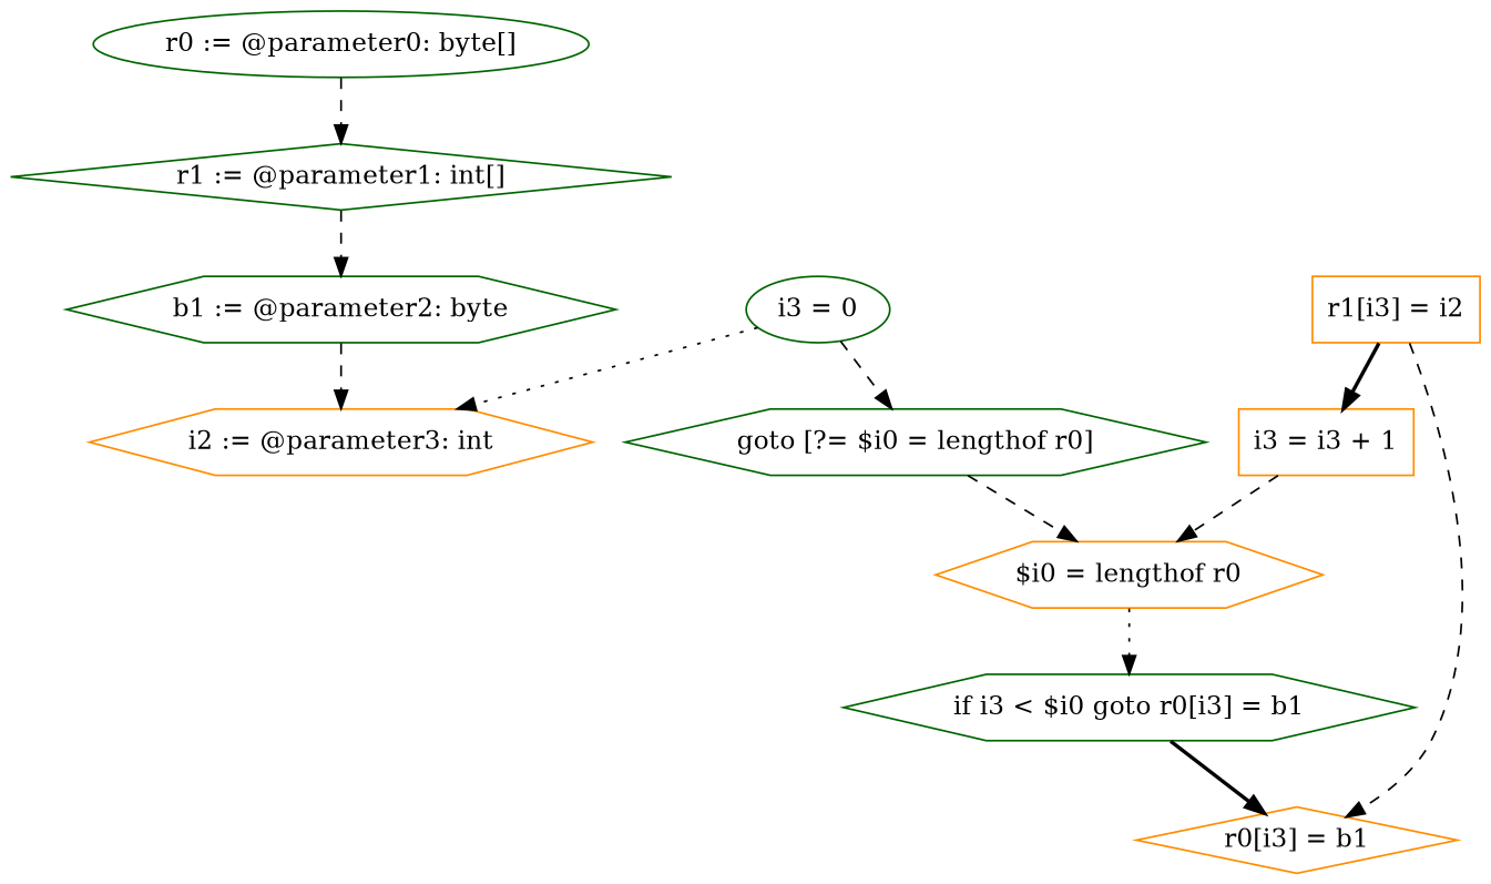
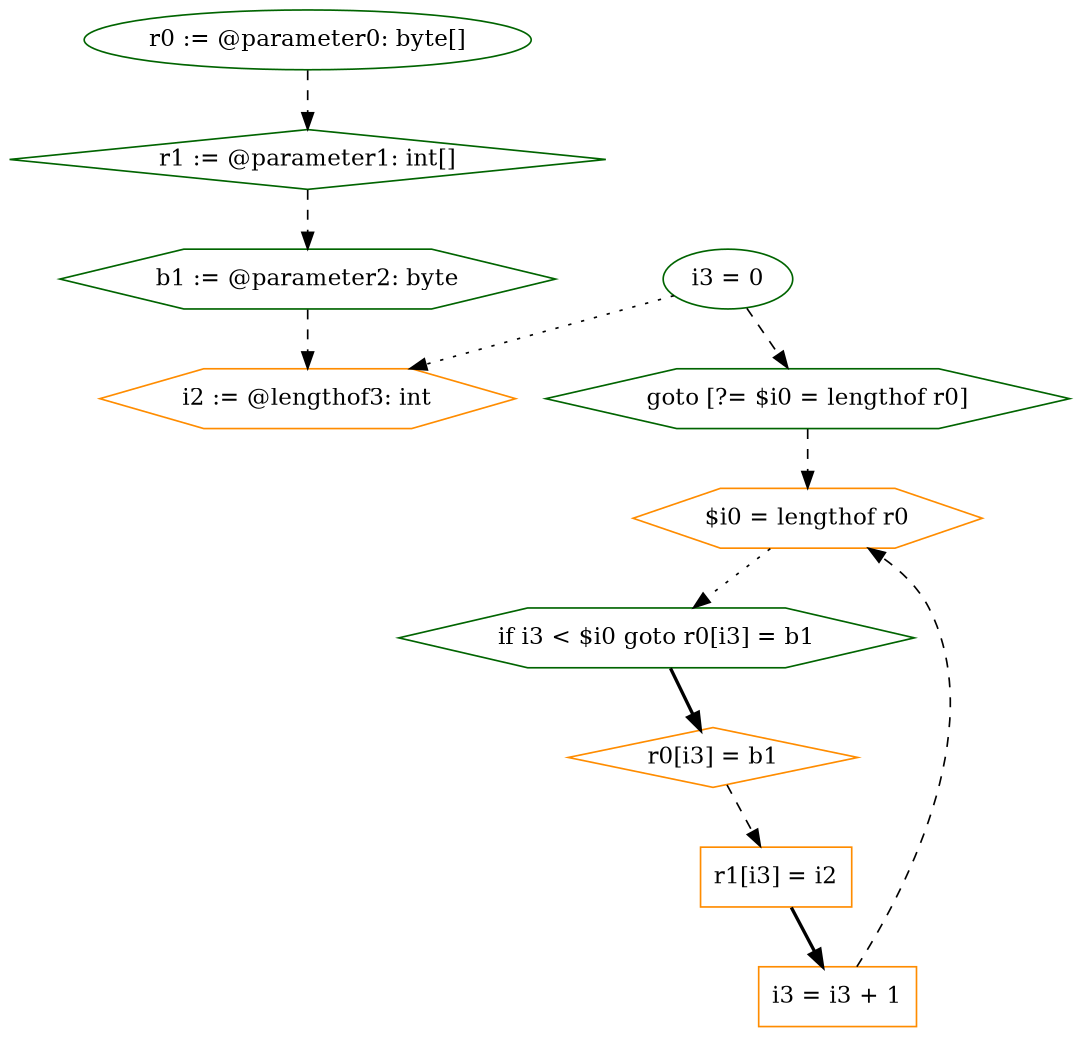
  digraph {
    node [color=darkgreen shape=hexagon]
    edge [style=dashed]
    "r0 := @parameter0: byte[]" [shape=ellipse]
    "r1 := @parameter1: int[]" [shape=diamond]
    "b1 := @parameter2: byte"
-   "i2 := @parameter3: int" [color=darkorange]
+   "i2 := @parameter3: int" [color=darkorange label="i2 := @lengthof3: int"]
    "i3 = 0" [shape=ellipse]
    "goto [?= $i0 = lengthof r0]"
    "$i0 = lengthof r0" [color=darkorange]
    "if i3 < $i0 goto r0[i3] = b1"
    "r0[i3] = b1" [color=darkorange shape=diamond]
    "r1[i3] = i2" [color=darkorange shape=box]
    "i3 = i3 + 1" [color=darkorange shape=box]
    "r0 := @parameter0: byte[]" -> "r1 := @parameter1: int[]"
    "r1 := @parameter1: int[]" -> "b1 := @parameter2: byte"
    "b1 := @parameter2: byte" -> "i2 := @parameter3: int"
    "i3 = 0" -> "i2 := @parameter3: int" [style=dotted]
    "i3 = 0" -> "goto [?= $i0 = lengthof r0]"
    "goto [?= $i0 = lengthof r0]" -> "$i0 = lengthof r0"
    "$i0 = lengthof r0" -> "if i3 < $i0 goto r0[i3] = b1" [style=dotted]
    "if i3 < $i0 goto r0[i3] = b1" -> "r0[i3] = b1" [style=bold]
-   "r1[i3] = i2" -> "r0[i3] = b1"
+   "r0[i3] = b1" -> "r1[i3] = i2"
    "r1[i3] = i2" -> "i3 = i3 + 1" [style=bold]
    "i3 = i3 + 1" -> "$i0 = lengthof r0"
  }
